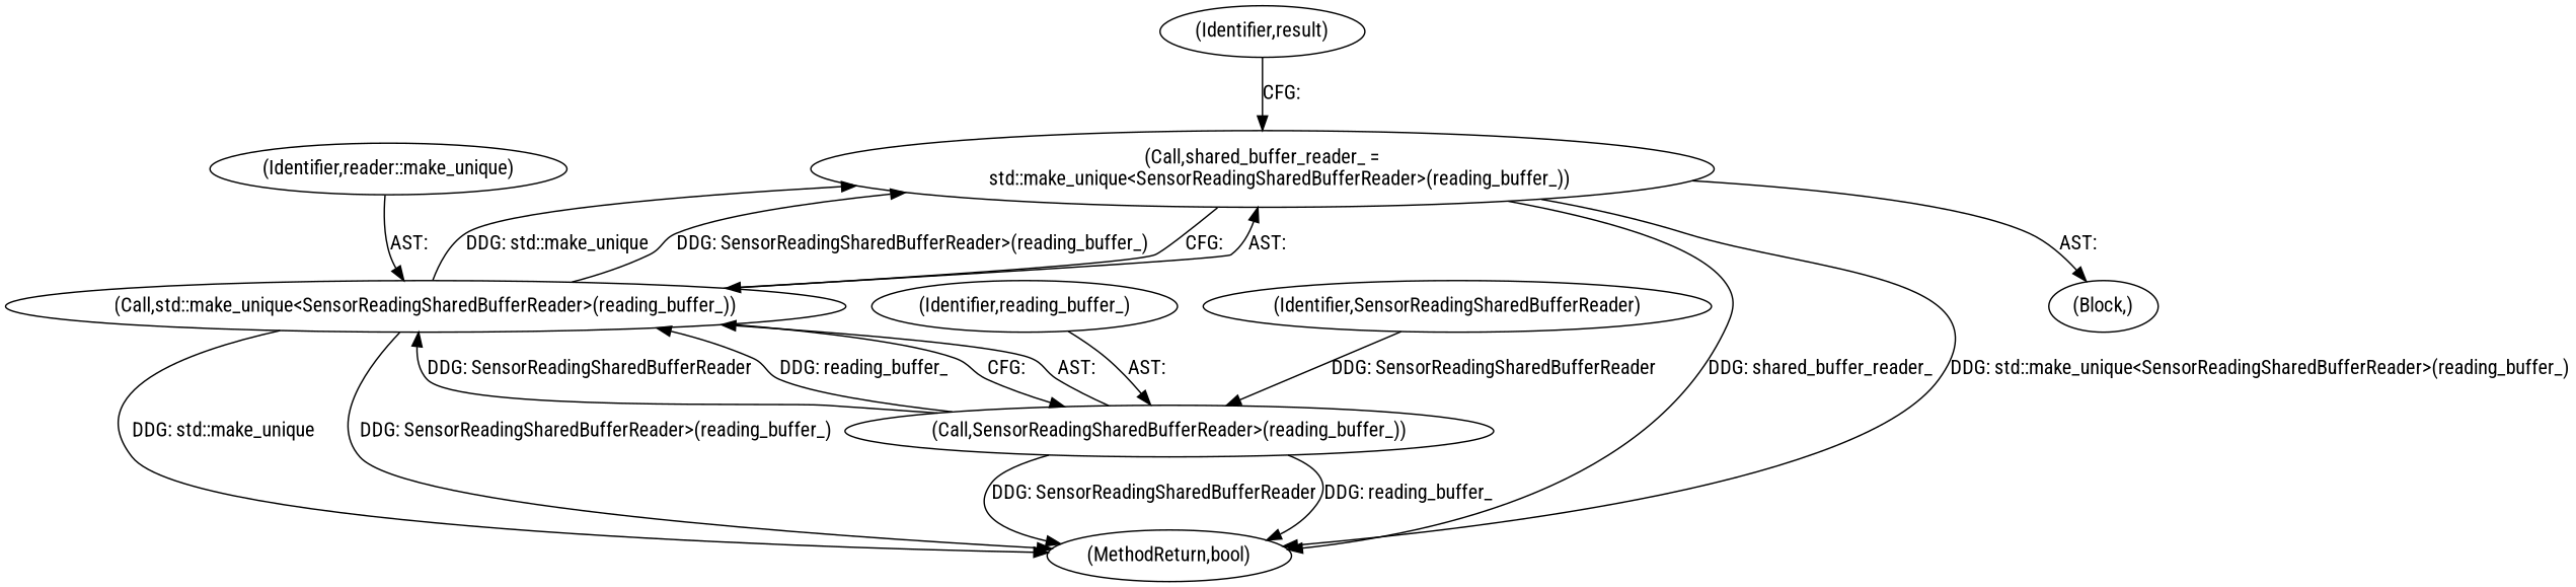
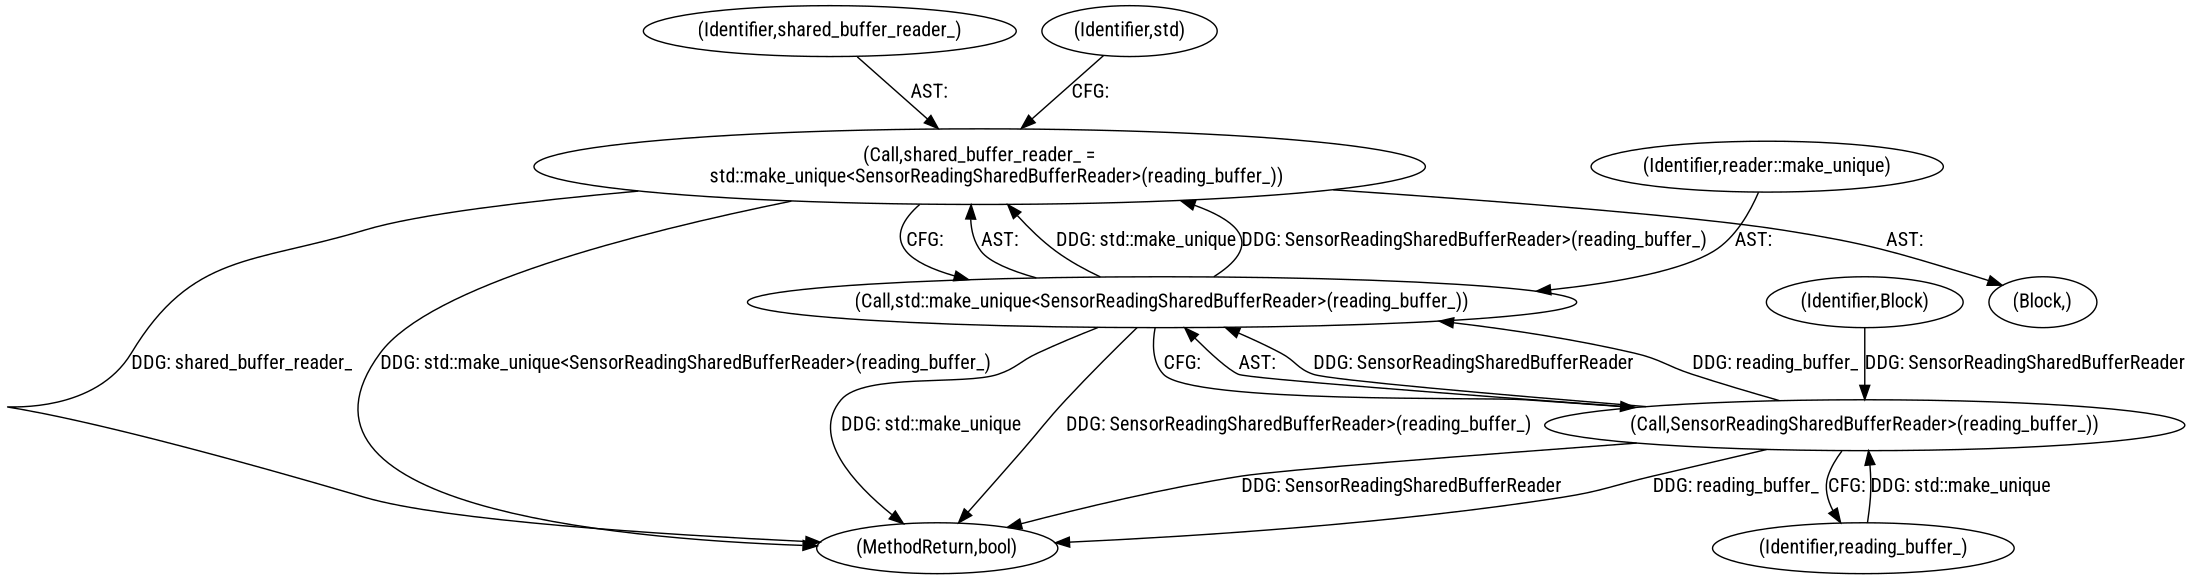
  digraph {
    fontname="Roboto Condensed"
    node [fontname="Roboto Condensed"]
    edge [fontname="Roboto Condensed"]
    n1 [label="(Call,shared_buffer_reader_ =\n        std::make_unique<SensorReadingSharedBufferReader>(reading_buffer_))"]
    n2 [label="(Call,std::make_unique<SensorReadingSharedBufferReader>(reading_buffer_))"]
    n3 [label="(Block,)"]
    n4 [label="(MethodReturn,bool)"]
    n5 [label="(Call,SensorReadingSharedBufferReader>(reading_buffer_))"]
    n6 [label="(Identifier,reading_buffer_)"]
    n7 [label="(Identifier,reader::make_unique)"]
-   n8 [label="(Identifier,SensorReadingSharedBufferReader)"]
-   n10 [label="(Identifier,result)"]
+   n8 [label="(Identifier,Block)"]
+   n9 [label="(Identifier,shared_buffer_reader_)"]
+   n10 [label="(Identifier,std)"]
    n1 -> n2 [label="CFG: "]
    n1 -> n3 [label="AST: "]
    n1 -> n4 [label="DDG: shared_buffer_reader_"]
    n1 -> n4 [label="DDG: std::make_unique<SensorReadingSharedBufferReader>(reading_buffer_)"]
    n2 -> n1 [label="AST: "]
    n2 -> n1 [label="DDG: std::make_unique"]
    n2 -> n1 [label="DDG: SensorReadingSharedBufferReader>(reading_buffer_)"]
    n2 -> n4 [label="DDG: std::make_unique"]
    n2 -> n4 [label="DDG: SensorReadingSharedBufferReader>(reading_buffer_)"]
    n2 -> n5 [label="CFG: "]
    n5 -> n2 [label="AST: "]
    n5 -> n2 [label="DDG: SensorReadingSharedBufferReader"]
    n5 -> n2 [label="DDG: reading_buffer_"]
    n5 -> n4 [label="DDG: SensorReadingSharedBufferReader"]
    n5 -> n4 [label="DDG: reading_buffer_"]
-   n6 -> n5 [label="AST: "]
+   n5 -> n6 [label="CFG: "]
+   n6 -> n5 [label="DDG: std::make_unique"]
    n7 -> n2 [label="AST: "]
    n8 -> n5 [label="DDG: SensorReadingSharedBufferReader"]
+   n9 -> n1 [label="AST: "]
    n10 -> n1 [label="CFG: "]
  }
